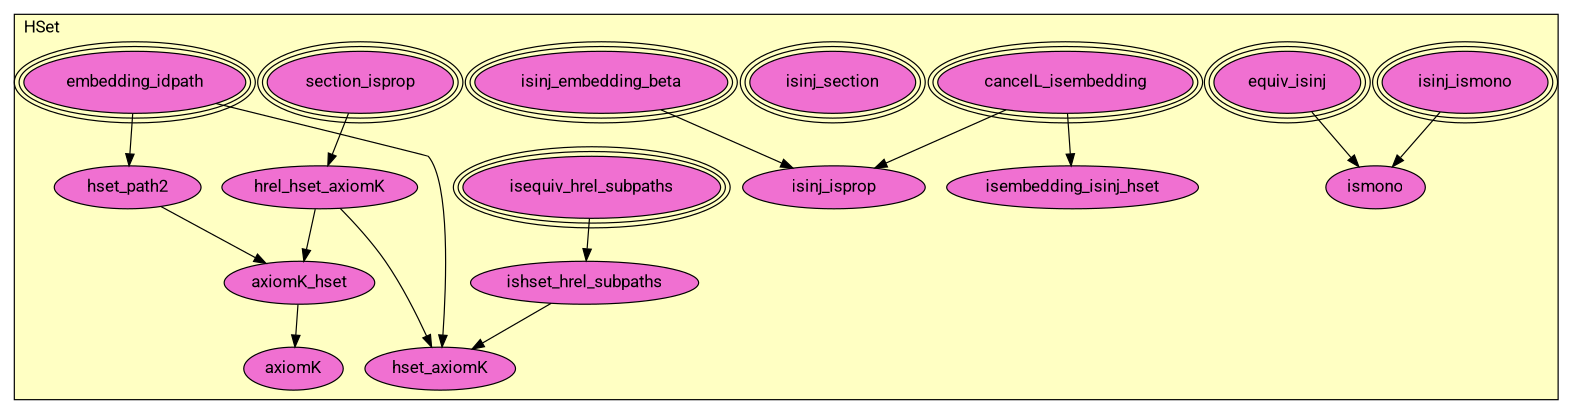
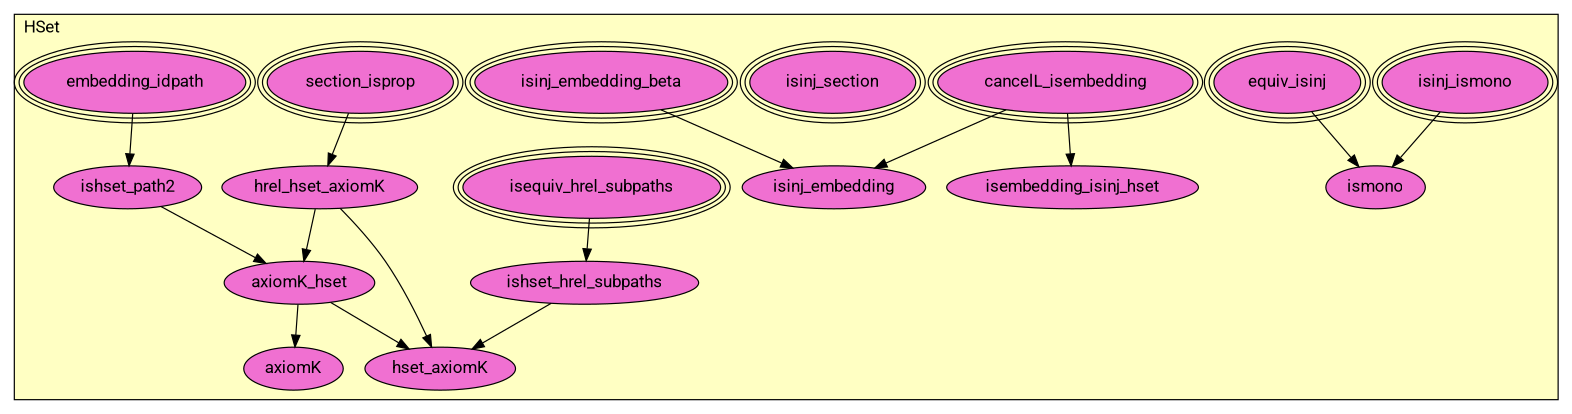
  digraph {
    fontname=Roboto
    node [fillcolor="#F070D1" fontname=Roboto style=filled]
    edge [fontname=Roboto]
    n1 [label=cancelL_isembedding peripheries=3]
    n2 [label=isinj_ismono peripheries=3]
    n3 [label=equiv_isinj peripheries=3]
    n4 [label=isembedding_isinj_hset]
    n5 [label=isinj_section peripheries=3]
    n6 [label=isinj_embedding_beta peripheries=3]
-   n7 [label=isinj_isprop]
+   n7 [label=isinj_embedding]
    n8 [label=ismono]
    n9 [label=isequiv_hrel_subpaths peripheries=3]
    n10 [label=ishset_hrel_subpaths]
    n11 [label=embedding_idpath peripheries=3]
-   n12 [label=hset_path2]
+   n12 [label=ishset_path2]
    n13 [label=section_isprop peripheries=3]
    n14 [label=hrel_hset_axiomK]
    n15 [label=hset_axiomK]
    n16 [label=axiomK_hset]
    n17 [label=axiomK]
    subgraph cluster_1 {
      fillcolor="#FFFFC3"
      label=HSet
      labeljust=l
      style=filled
      n1
      n2
      n3
      n4
      n5
      n6
      n7
      n8
      n9
      n10
      n11
      n12
      n13
      n14
      n15
      n16
      n17
    }
    n1 -> n4
    n1 -> n7
    n2 -> n8
    n3 -> n8
    n6 -> n7
    n9 -> n10
    n10 -> n15
    n11 -> n12
-   n11 -> n15
+   n16 -> n15
    n12 -> n16
    n13 -> n14
    n14 -> n15
    n14 -> n16
    n16 -> n17
  }
